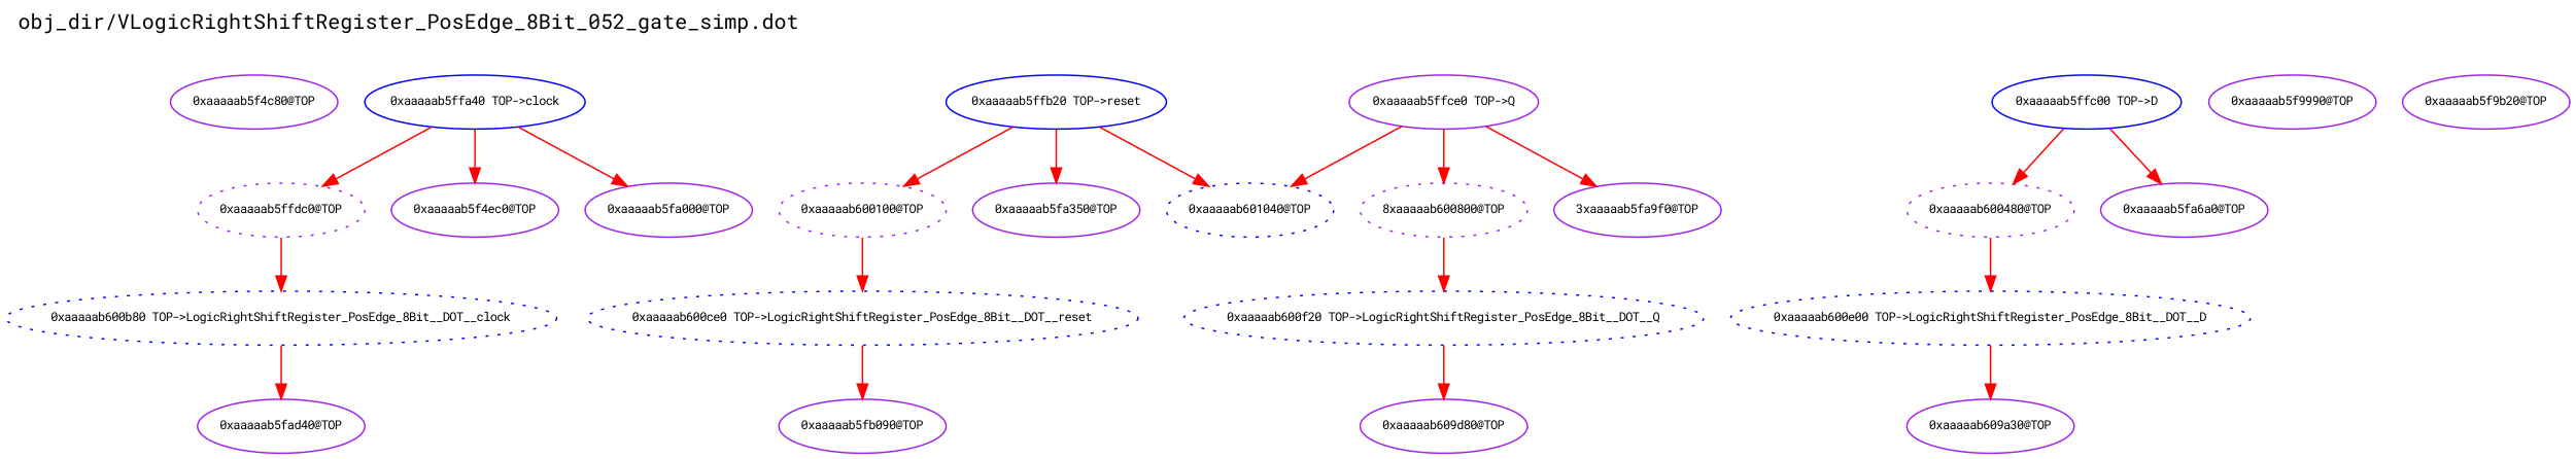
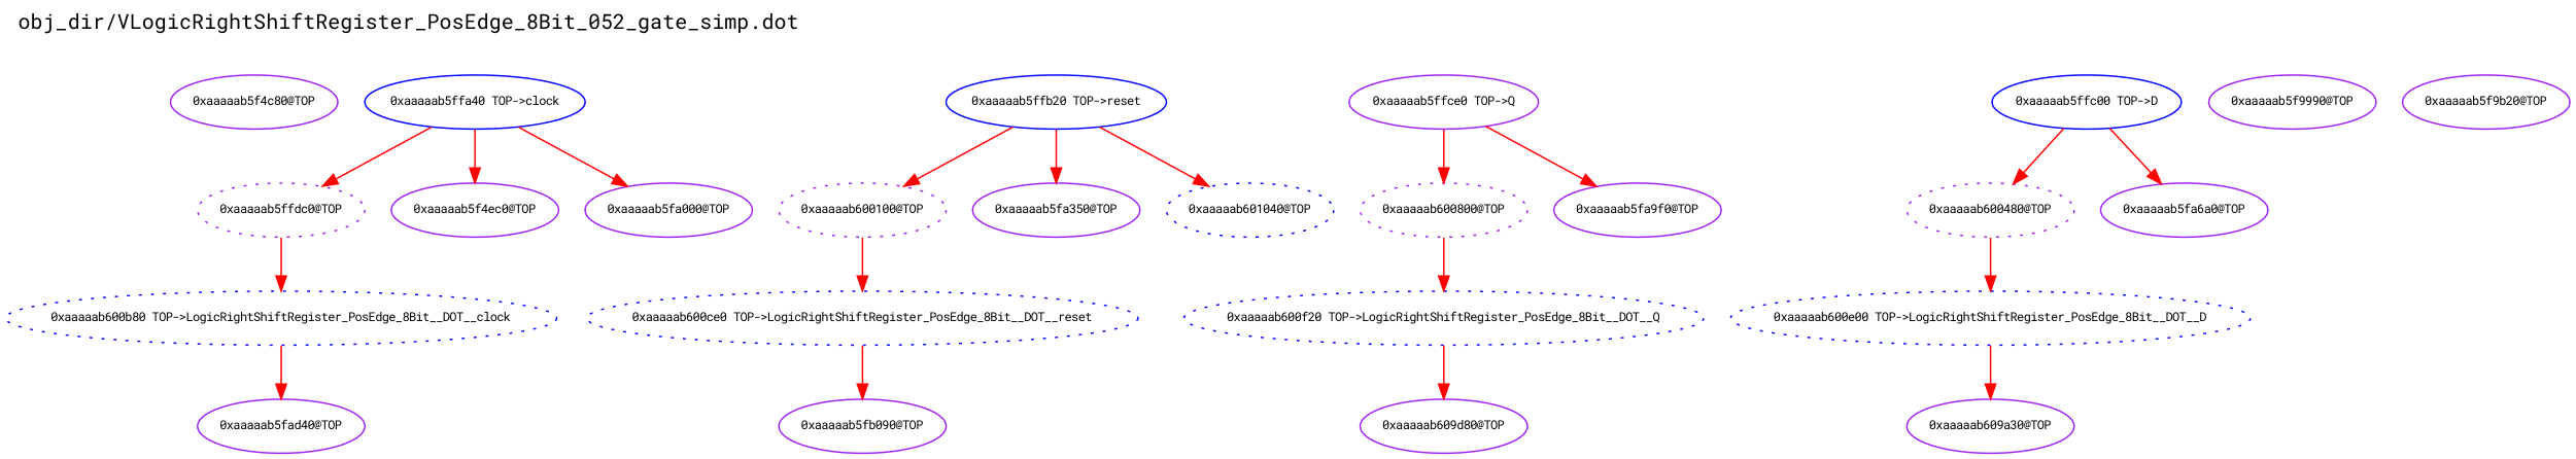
  digraph {
    fontname="Roboto Mono"
    label="obj_dir/VLogicRightShiftRegister_PosEdge_8Bit_052_gate_simp.dot"
    labeljust=l
    labelloc=t
    rankdir=TB
    node [color=purple fontname="Roboto Mono" fontsize=8]
    edge [color=red fontname="Roboto Mono" fontsize=8 weight=1]
    n1 [label="0xaaaaab5f4c80@TOP"]
    n2 [label="0xaaaaab5ffdc0@TOP" style=dotted]
    n3 [color=blue label="0xaaaaab600b80 TOP->LogicRightShiftRegister_PosEdge_8Bit__DOT__clock" style=dotted]
    n4 [label="0xaaaaab5fad40@TOP"]
    n5 [color=blue label="0xaaaaab5ffa40 TOP->clock"]
    n6 [label="0xaaaaab5f4ec0@TOP"]
    n7 [label="0xaaaaab5fa000@TOP"]
    n8 [label="0xaaaaab600100@TOP" style=dotted]
    n9 [color=blue label="0xaaaaab600ce0 TOP->LogicRightShiftRegister_PosEdge_8Bit__DOT__reset" style=dotted]
    n10 [label="0xaaaaab5fb090@TOP"]
    n11 [color=blue label="0xaaaaab5ffb20 TOP->reset"]
    n12 [color=blue label="0xaaaaab601040@TOP" style=dotted]
    n13 [label="0xaaaaab5fa350@TOP"]
    n14 [label="0xaaaaab600480@TOP" style=dotted]
    n15 [color=blue label="0xaaaaab600e00 TOP->LogicRightShiftRegister_PosEdge_8Bit__DOT__D" style=dotted]
    n16 [label="0xaaaaab609a30@TOP"]
    n17 [color=blue label="0xaaaaab5ffc00 TOP->D"]
    n18 [label="0xaaaaab5fa6a0@TOP"]
-   n19 [label="8xaaaaab600800@TOP" style=dotted]
+   n19 [label="0xaaaaab600800@TOP" style=dotted]
    n20 [color=blue label="0xaaaaab600f20 TOP->LogicRightShiftRegister_PosEdge_8Bit__DOT__Q" style=dotted]
    n21 [label="0xaaaaab609d80@TOP"]
    n22 [label="0xaaaaab5ffce0 TOP->Q"]
-   n23 [label="3xaaaaab5fa9f0@TOP"]
+   n23 [label="0xaaaaab5fa9f0@TOP"]
    n24 [label="0xaaaaab5f9990@TOP"]
    n25 [label="0xaaaaab5f9b20@TOP"]
    n2 -> n3
    n3 -> n4
    n5 -> n2
    n5 -> n6
    n5 -> n7
    n8 -> n9
    n9 -> n10
    n11 -> n8
    n11 -> n12
    n11 -> n13
    n14 -> n15
    n15 -> n16
    n17 -> n14
    n17 -> n18
    n19 -> n20
    n20 -> n21
-   n22 -> n12
    n22 -> n19
    n22 -> n23
  }
